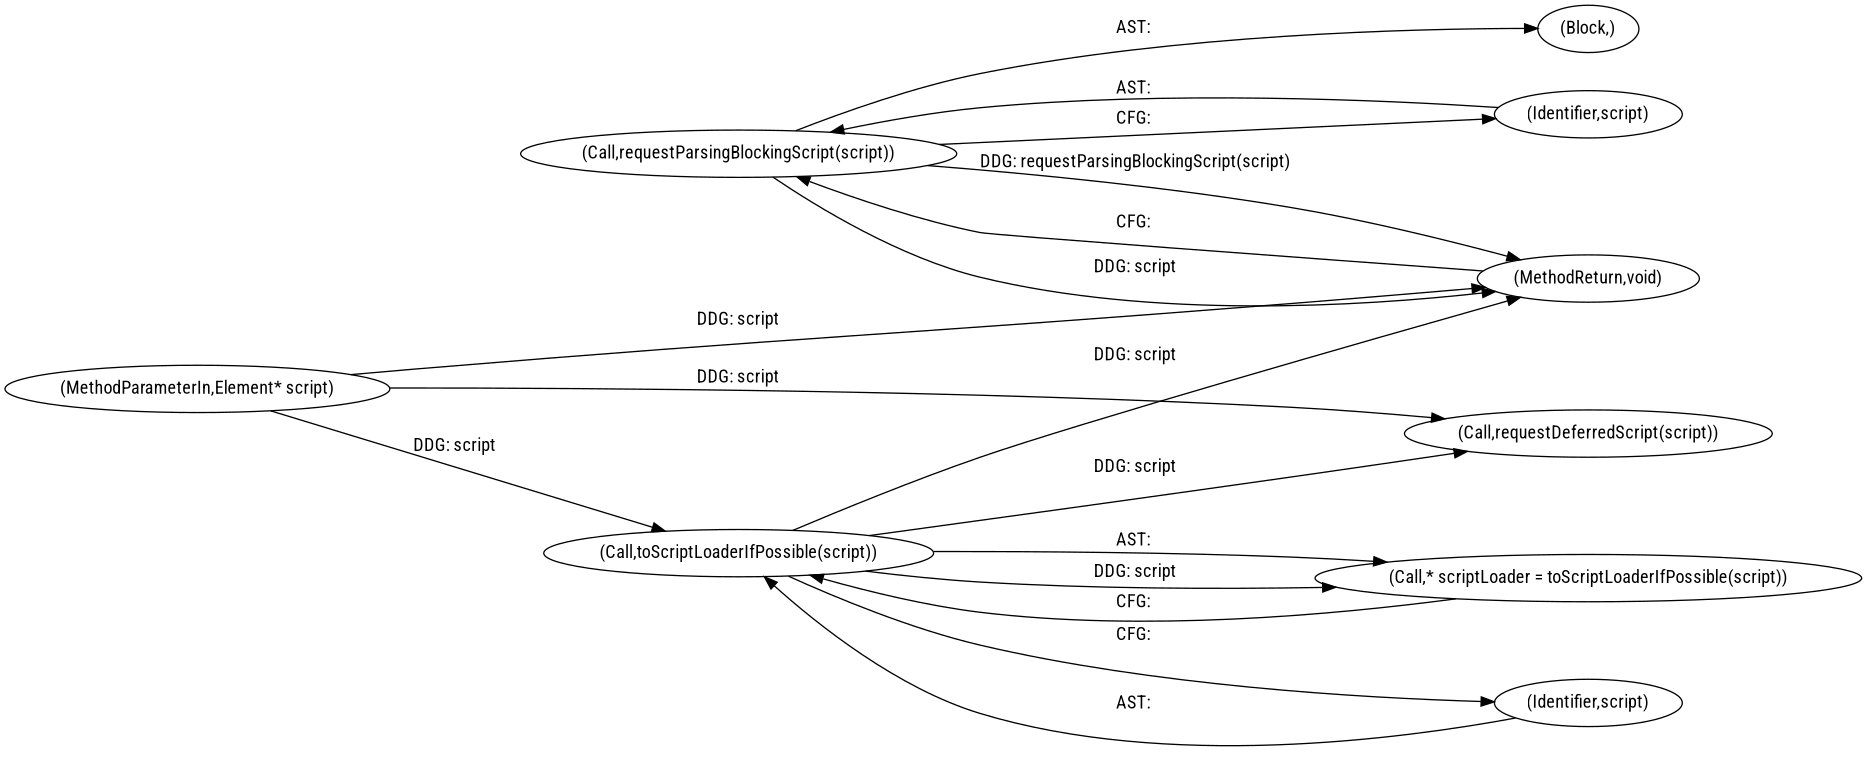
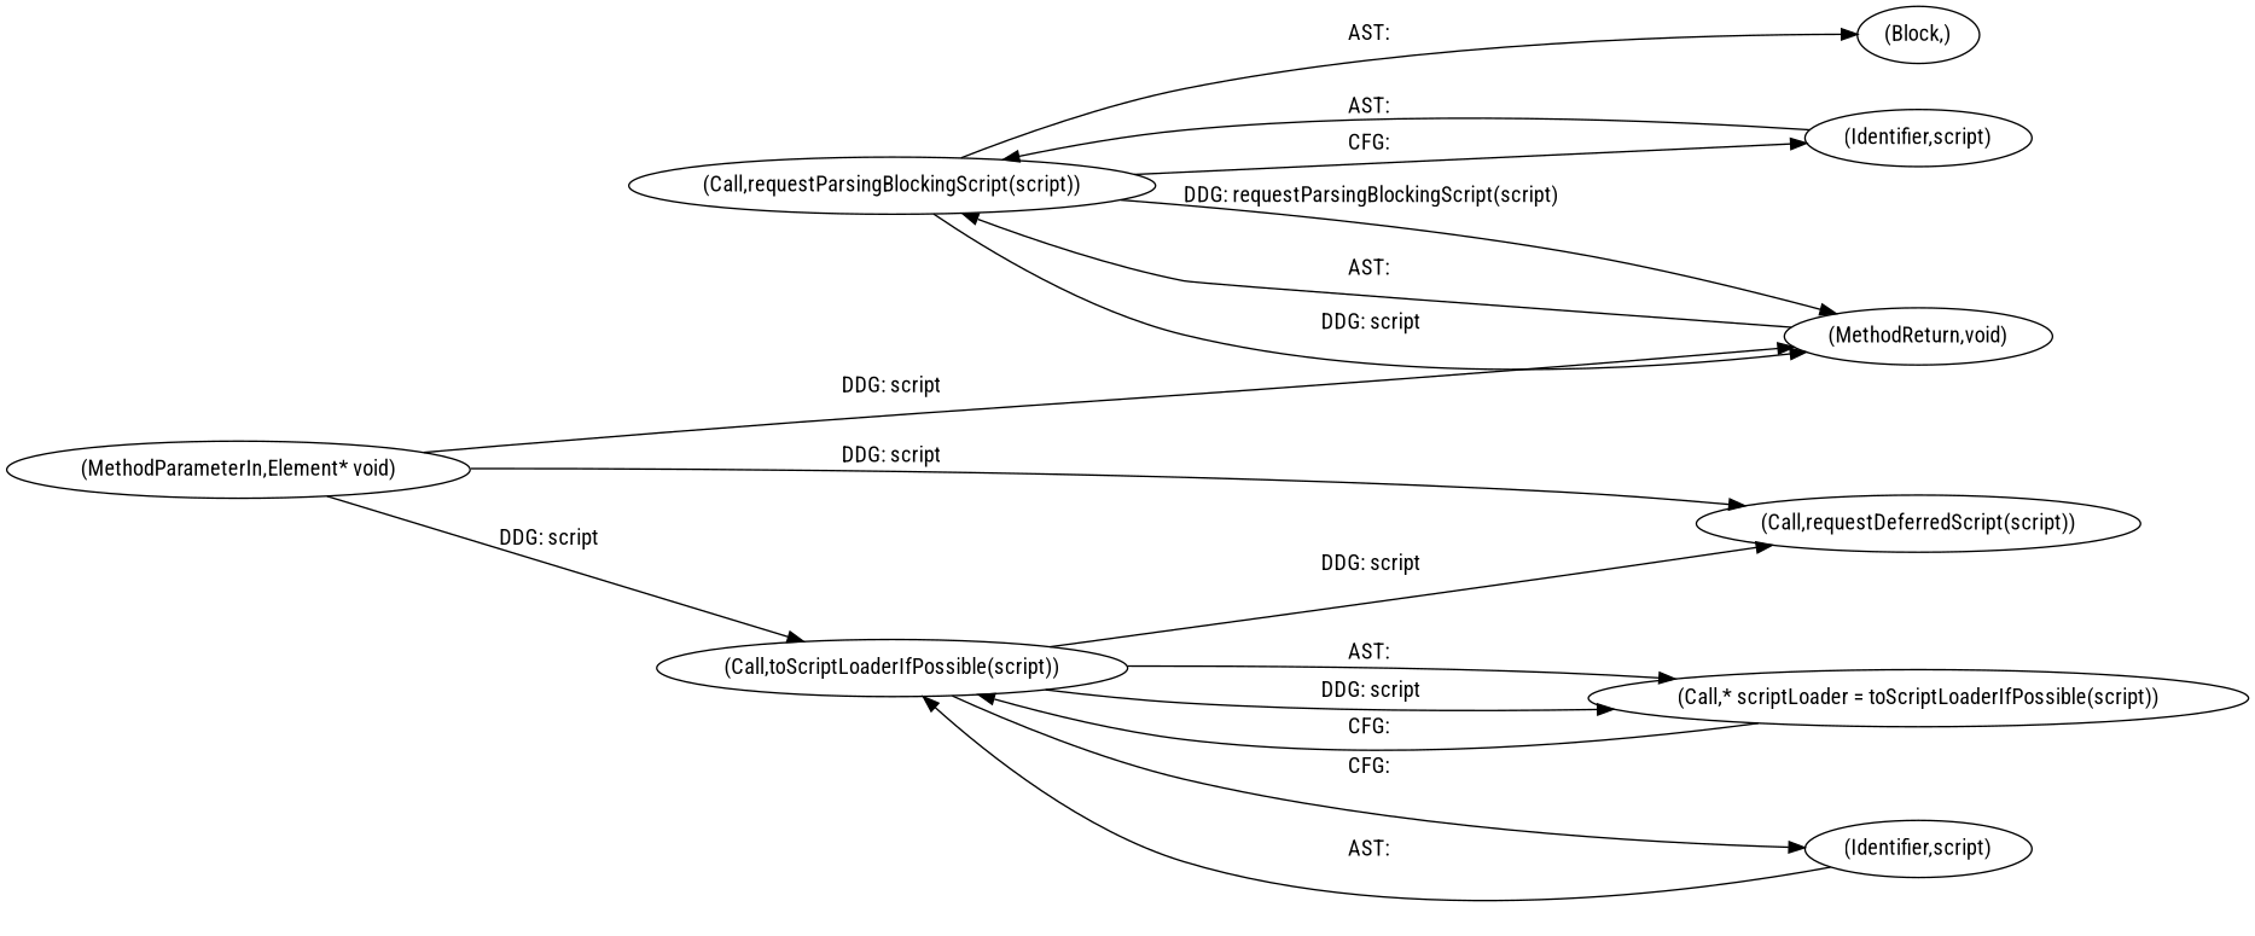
  digraph {
    fontname="Roboto Condensed"
    rankdir=LR
    node [fontname="Roboto Condensed"]
    edge [fontname="Roboto Condensed"]
    n1 [label="(Call,requestParsingBlockingScript(script))"]
    n2 [label="(Identifier,script)"]
    n3 [label="(MethodReturn,void)"]
    n4 [label="(Block,)"]
    n5 [label="(Call,toScriptLoaderIfPossible(script))"]
    n6 [label="(Call,requestDeferredScript(script))"]
    n7 [label="(Call,* scriptLoader = toScriptLoaderIfPossible(script))"]
    n8 [label="(Identifier,script)"]
-   n9 [label="(MethodParameterIn,Element* script)"]
+   n9 [label="(MethodParameterIn,Element* void)"]
    n1 -> n2 [label="CFG: "]
    n1 -> n3 [label="DDG: script"]
    n1 -> n3 [label="DDG: requestParsingBlockingScript(script)"]
    n1 -> n4 [label="AST: "]
    n2 -> n1 [label="AST: "]
-   n3 -> n1 [label="CFG: "]
-   n5 -> n3 [label="DDG: script"]
+   n3 -> n1 [label="AST: "]
    n5 -> n6 [label="DDG: script"]
    n5 -> n7 [label="AST: "]
    n5 -> n7 [label="DDG: script"]
    n5 -> n8 [label="CFG: "]
    n7 -> n5 [label="CFG: "]
    n8 -> n5 [label="AST: "]
    n9 -> n3 [label="DDG: script"]
    n9 -> n5 [label="DDG: script"]
    n9 -> n6 [label="DDG: script"]
  }
